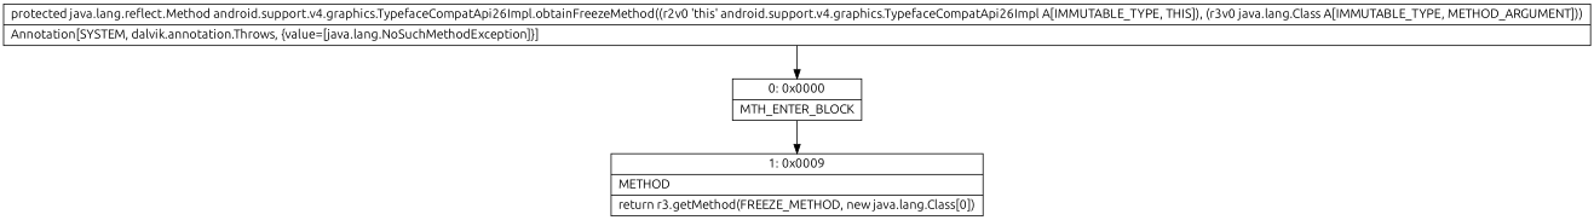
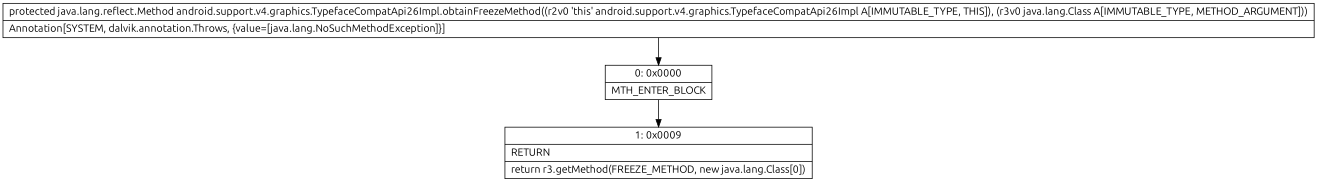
  digraph {
    fontname=Ubuntu
    node [shape=record fontname=Ubuntu]
    edge [fontname=Ubuntu]
    n1 [label="{0\:\ 0x0000|MTH_ENTER_BLOCK\l}"]
-   n2 [label="{1\:\ 0x0009|METHOD\l|return r3.getMethod(FREEZE_METHOD, new java.lang.Class[0])\l}"]
+   n2 [label="{1\:\ 0x0009|RETURN\l|return r3.getMethod(FREEZE_METHOD, new java.lang.Class[0])\l}"]
    n3 [label="{protected java.lang.reflect.Method android.support.v4.graphics.TypefaceCompatApi26Impl.obtainFreezeMethod((r2v0 'this' android.support.v4.graphics.TypefaceCompatApi26Impl A[IMMUTABLE_TYPE, THIS]), (r3v0 java.lang.Class A[IMMUTABLE_TYPE, METHOD_ARGUMENT]))  | Annotation[SYSTEM, dalvik.annotation.Throws, \{value=[java.lang.NoSuchMethodException]\}]\l}"]
    n1 -> n2
    n3 -> n1
  }
